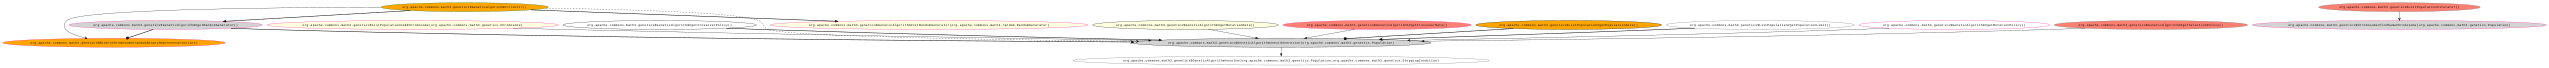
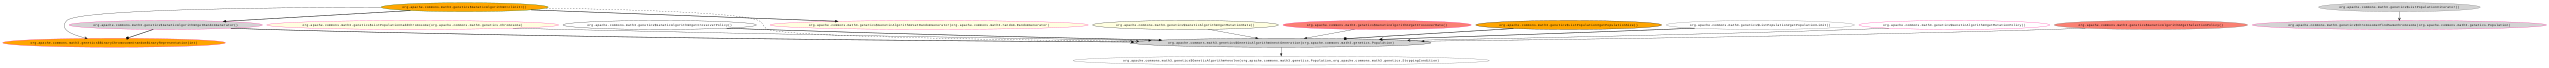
  digraph {
    fontname="Liberation Mono"
    node [style=filled fillcolor=white color=deeppink fontname="Liberation Mono"]
    edge [style=solid arrowhead=normal fontname="Liberation Mono"]
    "org.apache.commons.math3.genetics$ListPopulation#addChromosome(org.apache.commons.math3.genetics.Chromosome)" [fillcolor=lightyellow]
    "org.apache.commons.math3.genetics$GeneticAlgorithm#nextGeneration(org.apache.commons.math3.genetics.Population)" [fillcolor=lightgrey color=black]
    "org.apache.commons.math3.genetics$GeneticAlgorithm#evolve(org.apache.commons.math3.genetics.Population,org.apache.commons.math3.genetics.StoppingCondition)" [color=gray40]
    "org.apache.commons.math3.genetics$GeneticAlgorithm#getCrossoverPolicy()" [color=black]
    "org.apache.commons.math3.genetics$GeneticAlgorithm#<clinit>()" [fillcolor=orange color=darkgreen]
    "org.apache.commons.math3.genetics$GeneticAlgorithm#getRandomGenerator()" [fillcolor=lightgrey]
    "org.apache.commons.math3.genetics$BinaryChromosome#randomBinaryRepresentation(int)" [fillcolor=orange]
    "org.apache.commons.math3.genetics$GeneticAlgorithm#setRandomGenerator(org.apache.commons.math3.random.RandomGenerator)" [fillcolor=lightyellow]
    "org.apache.commons.math3.genetics$GeneticAlgorithm#getMutationRate()" [fillcolor=lightyellow color=black]
-   "org.apache.commons.math3.genetics$ListPopulation#iterator()" [fillcolor=salmon color=gray40]
+   "org.apache.commons.math3.genetics$ListPopulation#iterator()" [fillcolor=lightgrey color=gray40]
    "org.apache.commons.math3.genetics$Chromosome#findSameChromosome(org.apache.commons.math3.genetics.Population)" [fillcolor=lightgrey]
    "org.apache.commons.math3.genetics$GeneticAlgorithm#getCrossoverRate()" [fillcolor=salmon]
    "org.apache.commons.math3.genetics$ListPopulation#getPopulationSize()" [fillcolor=orange color=black]
    "org.apache.commons.math3.genetics$ListPopulation#getPopulationLimit()" [color=gray40]
    "org.apache.commons.math3.genetics$GeneticAlgorithm#getMutationPolicy()"
    "org.apache.commons.math3.genetics$GeneticAlgorithm#getSelectionPolicy()" [fillcolor=salmon color=gray40]
    "org.apache.commons.math3.genetics$ListPopulation#addChromosome(org.apache.commons.math3.genetics.Chromosome)" -> "org.apache.commons.math3.genetics$GeneticAlgorithm#nextGeneration(org.apache.commons.math3.genetics.Population)"
    "org.apache.commons.math3.genetics$GeneticAlgorithm#nextGeneration(org.apache.commons.math3.genetics.Population)" -> "org.apache.commons.math3.genetics$GeneticAlgorithm#evolve(org.apache.commons.math3.genetics.Population,org.apache.commons.math3.genetics.StoppingCondition)"
    "org.apache.commons.math3.genetics$GeneticAlgorithm#getCrossoverPolicy()" -> "org.apache.commons.math3.genetics$GeneticAlgorithm#nextGeneration(org.apache.commons.math3.genetics.Population)" [style=bold]
    "org.apache.commons.math3.genetics$GeneticAlgorithm#<clinit>()" -> "org.apache.commons.math3.genetics$GeneticAlgorithm#nextGeneration(org.apache.commons.math3.genetics.Population)" [style=dashed arrowhead=vee]
    "org.apache.commons.math3.genetics$GeneticAlgorithm#<clinit>()" -> "org.apache.commons.math3.genetics$GeneticAlgorithm#getRandomGenerator()" [style=bold]
    "org.apache.commons.math3.genetics$GeneticAlgorithm#<clinit>()" -> "org.apache.commons.math3.genetics$BinaryChromosome#randomBinaryRepresentation(int)" [arrowhead=vee]
    "org.apache.commons.math3.genetics$GeneticAlgorithm#<clinit>()" -> "org.apache.commons.math3.genetics$GeneticAlgorithm#setRandomGenerator(org.apache.commons.math3.random.RandomGenerator)" [style=bold]
    "org.apache.commons.math3.genetics$GeneticAlgorithm#getRandomGenerator()" -> "org.apache.commons.math3.genetics$GeneticAlgorithm#nextGeneration(org.apache.commons.math3.genetics.Population)" [style=bold arrowhead=vee]
    "org.apache.commons.math3.genetics$GeneticAlgorithm#getRandomGenerator()" -> "org.apache.commons.math3.genetics$BinaryChromosome#randomBinaryRepresentation(int)" [style=bold arrowhead=box]
    "org.apache.commons.math3.genetics$GeneticAlgorithm#getMutationRate()" -> "org.apache.commons.math3.genetics$GeneticAlgorithm#nextGeneration(org.apache.commons.math3.genetics.Population)"
    "org.apache.commons.math3.genetics$ListPopulation#iterator()" -> "org.apache.commons.math3.genetics$Chromosome#findSameChromosome(org.apache.commons.math3.genetics.Population)" [arrowhead=vee]
    "org.apache.commons.math3.genetics$GeneticAlgorithm#getCrossoverRate()" -> "org.apache.commons.math3.genetics$GeneticAlgorithm#nextGeneration(org.apache.commons.math3.genetics.Population)"
    "org.apache.commons.math3.genetics$ListPopulation#getPopulationSize()" -> "org.apache.commons.math3.genetics$GeneticAlgorithm#nextGeneration(org.apache.commons.math3.genetics.Population)" [style=bold arrowhead=box]
    "org.apache.commons.math3.genetics$ListPopulation#getPopulationLimit()" -> "org.apache.commons.math3.genetics$GeneticAlgorithm#nextGeneration(org.apache.commons.math3.genetics.Population)" [style=bold arrowhead=vee]
    "org.apache.commons.math3.genetics$GeneticAlgorithm#getMutationPolicy()" -> "org.apache.commons.math3.genetics$GeneticAlgorithm#nextGeneration(org.apache.commons.math3.genetics.Population)" [arrowhead=vee]
    "org.apache.commons.math3.genetics$GeneticAlgorithm#getSelectionPolicy()" -> "org.apache.commons.math3.genetics$GeneticAlgorithm#nextGeneration(org.apache.commons.math3.genetics.Population)"
  }
